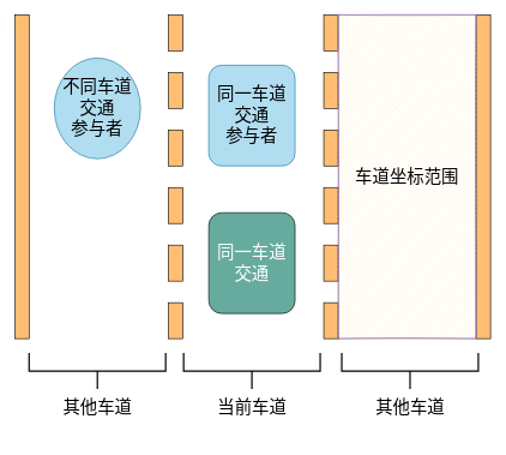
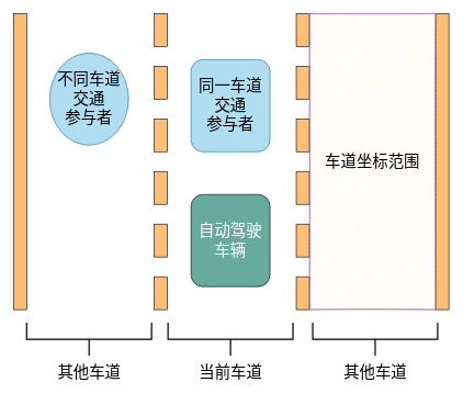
  <mxCell id="0" />
  <mxCell id="1" parent="0" />
  <mxCell id="2" value="" style="rounded=0;whiteSpace=wrap;html=1;fillColor=#FFBE73;strokeColor=#000000;" vertex="1" parent="1"><mxGeometry x="234" y="20" width="20" height="50" as="geometry" /></mxCell>
  <mxCell id="3" value="" style="rounded=0;whiteSpace=wrap;html=1;fillColor=#FFBE73;" vertex="1" parent="1"><mxGeometry x="20" y="20" width="20" height="450" as="geometry" /></mxCell>
  <mxCell id="4" value="" style="rounded=0;whiteSpace=wrap;html=1;fillColor=#FFBE73;" vertex="1" parent="1"><mxGeometry x="662" y="20" width="20" height="450" as="geometry" /></mxCell>
  <mxCell id="5" value="" style="rounded=0;whiteSpace=wrap;html=1;fillColor=#FFBE73;strokeColor=#000000;" vertex="1" parent="1"><mxGeometry x="234" y="100" width="20" height="50" as="geometry" /></mxCell>
  <mxCell id="6" value="" style="rounded=0;whiteSpace=wrap;html=1;fillColor=#FFBE73;strokeColor=#000000;" vertex="1" parent="1"><mxGeometry x="234" y="180" width="20" height="50" as="geometry" /></mxCell>
  <mxCell id="7" value="" style="rounded=0;whiteSpace=wrap;html=1;fillColor=#FFBE73;strokeColor=#000000;" vertex="1" parent="1"><mxGeometry x="234" y="260" width="20" height="50" as="geometry" /></mxCell>
  <mxCell id="8" value="" style="rounded=0;whiteSpace=wrap;html=1;fillColor=#FFBE73;strokeColor=#000000;" vertex="1" parent="1"><mxGeometry x="234" y="340" width="20" height="50" as="geometry" /></mxCell>
  <mxCell id="9" value="" style="rounded=0;whiteSpace=wrap;html=1;fillColor=#FFBE73;strokeColor=#000000;" vertex="1" parent="1"><mxGeometry x="234" y="420" width="20" height="50" as="geometry" /></mxCell>
  <mxCell id="10" value="" style="rounded=0;whiteSpace=wrap;html=1;fillColor=#FFBE73;strokeColor=#000000;" vertex="1" parent="1"><mxGeometry x="450" y="20" width="20" height="50" as="geometry" /></mxCell>
  <mxCell id="11" value="" style="rounded=0;whiteSpace=wrap;html=1;fillColor=#FFBE73;strokeColor=#000000;" vertex="1" parent="1"><mxGeometry x="450" y="100" width="20" height="50" as="geometry" /></mxCell>
  <mxCell id="12" value="" style="rounded=0;whiteSpace=wrap;html=1;fillColor=#FFBE73;strokeColor=#000000;" vertex="1" parent="1"><mxGeometry x="450" y="180" width="20" height="50" as="geometry" /></mxCell>
  <mxCell id="13" value="" style="rounded=0;whiteSpace=wrap;html=1;fillColor=#FFBE73;strokeColor=#000000;" vertex="1" parent="1"><mxGeometry x="450" y="260" width="20" height="50" as="geometry" /></mxCell>
  <mxCell id="14" value="" style="rounded=0;whiteSpace=wrap;html=1;fillColor=#FFBE73;strokeColor=#000000;" vertex="1" parent="1"><mxGeometry x="450" y="340" width="20" height="50" as="geometry" /></mxCell>
  <mxCell id="15" value="" style="rounded=0;whiteSpace=wrap;html=1;fillColor=#FFBE73;strokeColor=#000000;" vertex="1" parent="1"><mxGeometry x="450" y="420" width="20" height="50" as="geometry" /></mxCell>
- <mxCell id="16" value="&lt;div&gt;&lt;font style=&quot;font-size: 24px;&quot; face=&quot;Helvetica&quot; color=&quot;#FFFFFF&quot;&gt;同一车道交通&lt;/font&gt;&lt;/div&gt;" style="rounded=1;whiteSpace=wrap;html=1;strokeColor=#000000;fillColor=#67AB9F;" vertex="1" parent="1"><mxGeometry x="290" y="295" width="120" height="140" as="geometry" /></mxCell>
+ <mxCell id="16" value="&lt;div&gt;&lt;font style=&quot;font-size: 24px;&quot; face=&quot;Helvetica&quot; color=&quot;#FFFFFF&quot;&gt;自动驾驶车辆&lt;/font&gt;&lt;/div&gt;" style="rounded=1;whiteSpace=wrap;html=1;strokeColor=#000000;fillColor=#67AB9F;" vertex="1" parent="1"><mxGeometry x="290" y="295" width="120" height="140" as="geometry" /></mxCell>
  <mxCell id="17" value="&lt;div&gt;&lt;font style=&quot;font-size: 24px;&quot; face=&quot;Helvetica&quot;&gt;不同&lt;/font&gt;&lt;font style=&quot;font-size: 24px;&quot; face=&quot;Helvetica&quot;&gt;车道交通&lt;/font&gt;&lt;div&gt;&lt;font style=&quot;font-size: 24px;&quot; face=&quot;Helvetica&quot;&gt;参与者&lt;br&gt;&lt;/font&gt;&lt;/div&gt;&lt;/div&gt;" style="ellipse;whiteSpace=wrap;html=1;strokeColor=#10739e;fillColor=#b1ddf0;fontColor=#000000;" vertex="1" parent="1"><mxGeometry x="75" y="80" width="120" height="140" as="geometry" /></mxCell>
  <mxCell id="18" value="" style="strokeWidth=2;html=1;shape=mxgraph.flowchart.annotation_2;align=left;labelPosition=right;pointerEvents=1;fontFamily=Helvetica;fontSize=24;fontColor=#000000;fillColor=#67AB9F;rotation=-90;" vertex="1" parent="1"><mxGeometry x="110" y="420" width="50" height="190" as="geometry" /></mxCell>
  <mxCell id="19" value="其他车道" style="text;html=1;align=center;verticalAlign=middle;resizable=0;points=[];autosize=1;strokeColor=none;fillColor=none;fontSize=24;fontFamily=Helvetica;fontColor=#000000;" vertex="1" parent="1"><mxGeometry x="80" y="550" width="110" height="30" as="geometry" /></mxCell>
  <mxCell id="20" value="" style="strokeWidth=2;html=1;shape=mxgraph.flowchart.annotation_2;align=left;labelPosition=right;pointerEvents=1;fontFamily=Helvetica;fontSize=24;fontColor=#000000;fillColor=#67AB9F;rotation=-90;" vertex="1" parent="1"><mxGeometry x="325" y="420" width="50" height="190" as="geometry" /></mxCell>
  <mxCell id="21" value="当前车道" style="text;html=1;align=center;verticalAlign=middle;resizable=0;points=[];autosize=1;strokeColor=none;fillColor=none;fontSize=24;fontFamily=Helvetica;fontColor=#000000;" vertex="1" parent="1"><mxGeometry x="295" y="550" width="110" height="30" as="geometry" /></mxCell>
  <mxCell id="22" value="" style="strokeWidth=2;html=1;shape=mxgraph.flowchart.annotation_2;align=left;labelPosition=right;pointerEvents=1;fontFamily=Helvetica;fontSize=24;fontColor=#000000;fillColor=#67AB9F;rotation=-90;" vertex="1" parent="1"><mxGeometry x="545" y="420" width="50" height="190" as="geometry" /></mxCell>
  <mxCell id="23" value="其他车道" style="text;html=1;align=center;verticalAlign=middle;resizable=0;points=[];autosize=1;strokeColor=none;fillColor=none;fontSize=24;fontFamily=Helvetica;fontColor=#000000;" vertex="1" parent="1"><mxGeometry x="515" y="550" width="110" height="30" as="geometry" /></mxCell>
  <mxCell id="24" value="&lt;div&gt;&lt;font style=&quot;font-size: 24px;&quot; face=&quot;Helvetica&quot;&gt;同一车道交通&lt;/font&gt;&lt;/div&gt;&lt;div&gt;&lt;font style=&quot;font-size: 24px;&quot; face=&quot;Helvetica&quot;&gt;参与者&lt;br&gt;&lt;/font&gt;&lt;/div&gt;" style="rounded=1;whiteSpace=wrap;html=1;strokeColor=#10739e;fillColor=#b1ddf0;fontColor=#000000;" vertex="1" parent="1"><mxGeometry x="290" y="90" width="120" height="140" as="geometry" /></mxCell>
  <mxCell id="25" value="车道坐标范围" style="rounded=0;whiteSpace=wrap;html=1;fontFamily=Helvetica;fontSize=24;strokeColor=#9673a6;fillColor=#fff2cc;glass=0;sketch=1;" vertex="1" parent="1"><mxGeometry x="470" y="20" width="192" height="450" as="geometry" /></mxCell>
